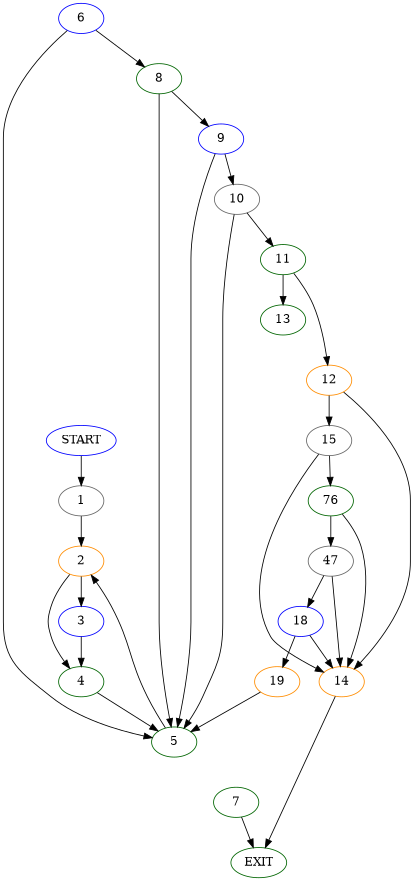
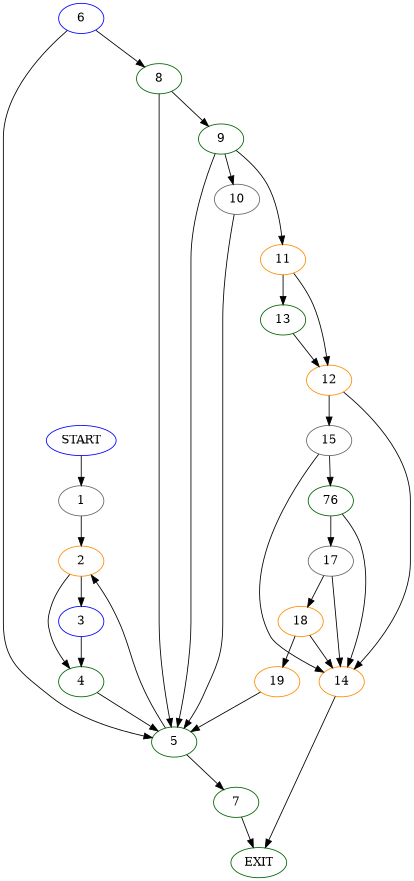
  digraph {
    node [color=darkgreen]
    n1 [color=blue label=START]
    1 [color=gray40]
    2 [color=darkorange]
    n4 [label=EXIT]
    3 [color=blue]
    4
    5
    7
    6 [color=blue]
    8
-   9 [color=blue]
+   9
    10 [color=gray40]
-   11
+   11 [color=darkorange]
    12 [color=darkorange]
    13
    14 [color=darkorange]
    15 [color=gray40]
    n18 [label=76]
-   17 [color=gray40 label=47]
-   18 [color=blue]
+   17 [color=gray40]
+   18 [color=darkorange]
    19 [color=darkorange]
    n1 -> 1
    1 -> 2
    2 -> 3
    2 -> 4
    3 -> 4
    4 -> 5
    5 -> 2
+   5 -> 7
    7 -> n4
    6 -> 5
    6 -> 8
    8 -> 5
    8 -> 9
    9 -> 5
    9 -> 10
    10 -> 5
-   10 -> 11
+   9 -> 11
    11 -> 12
    11 -> 13
    12 -> 14
    12 -> 15
+   13 -> 12
    14 -> n4
    15 -> 14
    15 -> n18
    n18 -> 14
    n18 -> 17
    17 -> 14
    17 -> 18
    18 -> 14
    18 -> 19
    19 -> 5
  }
